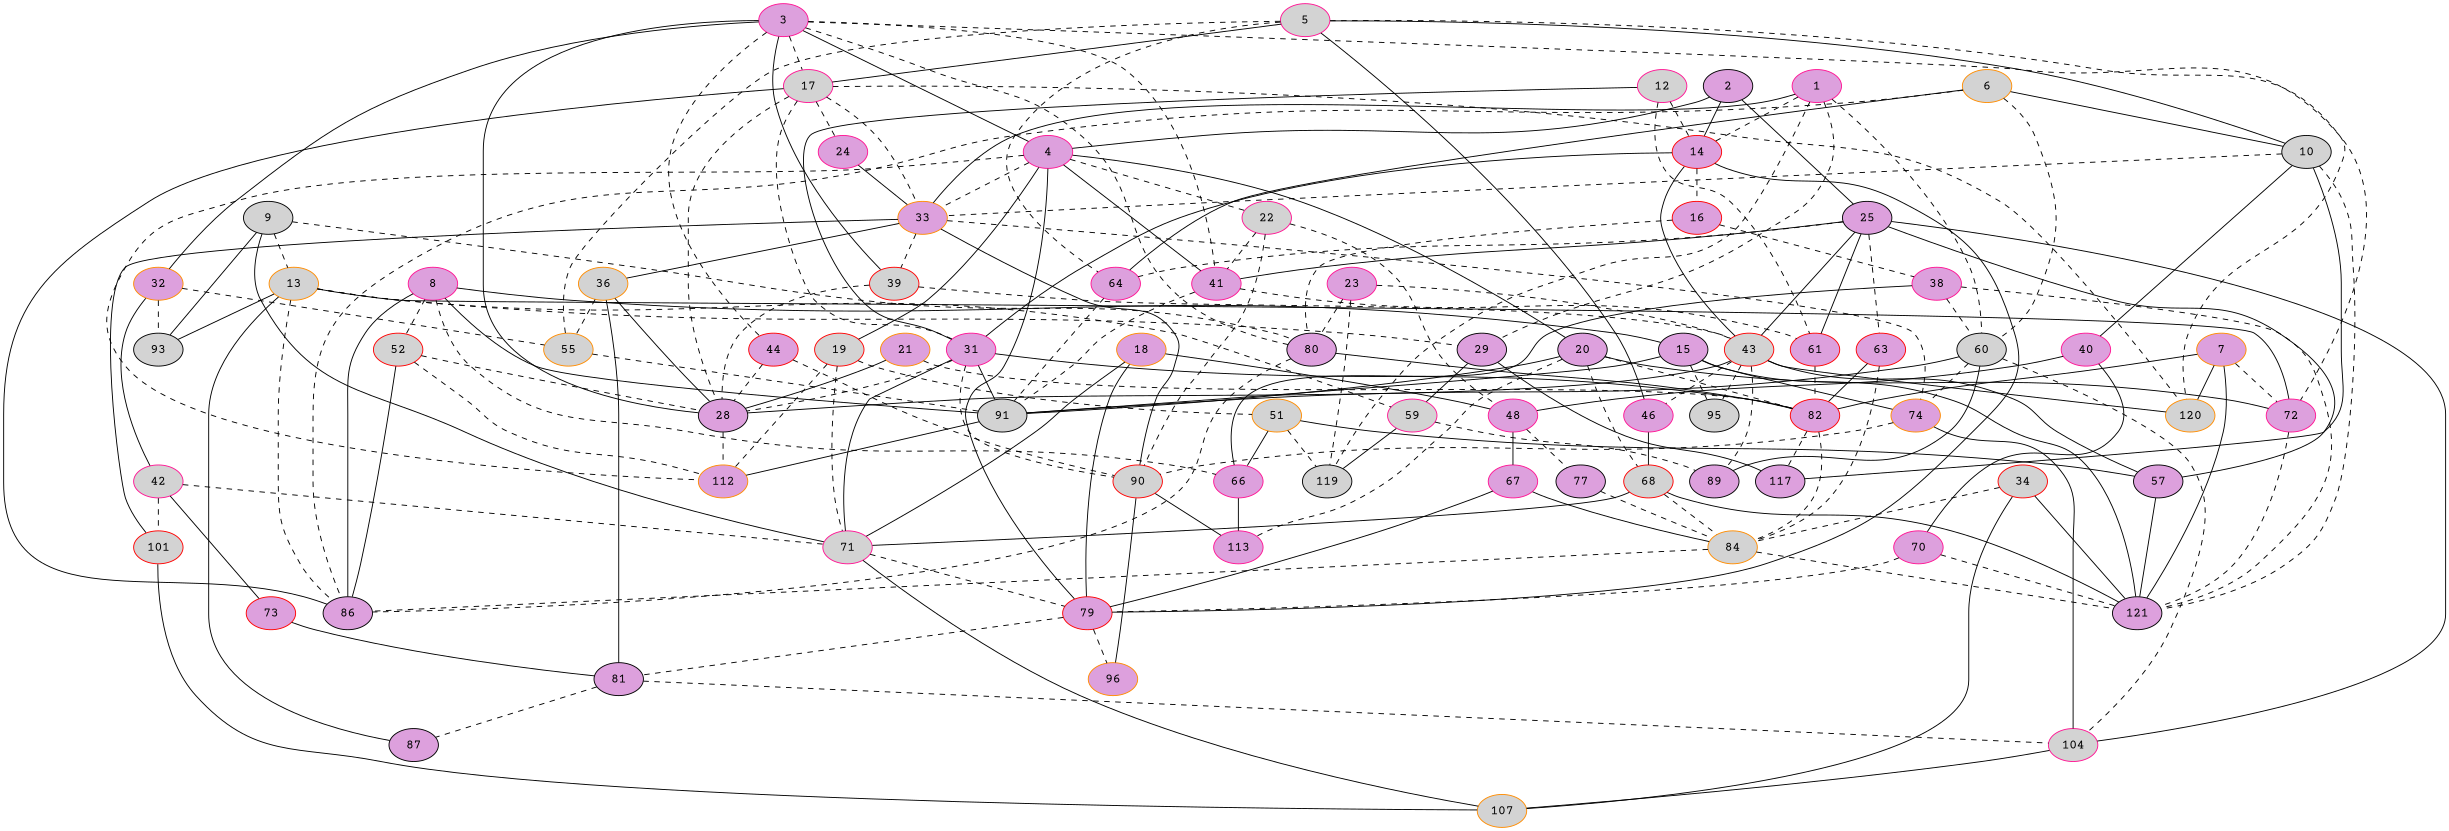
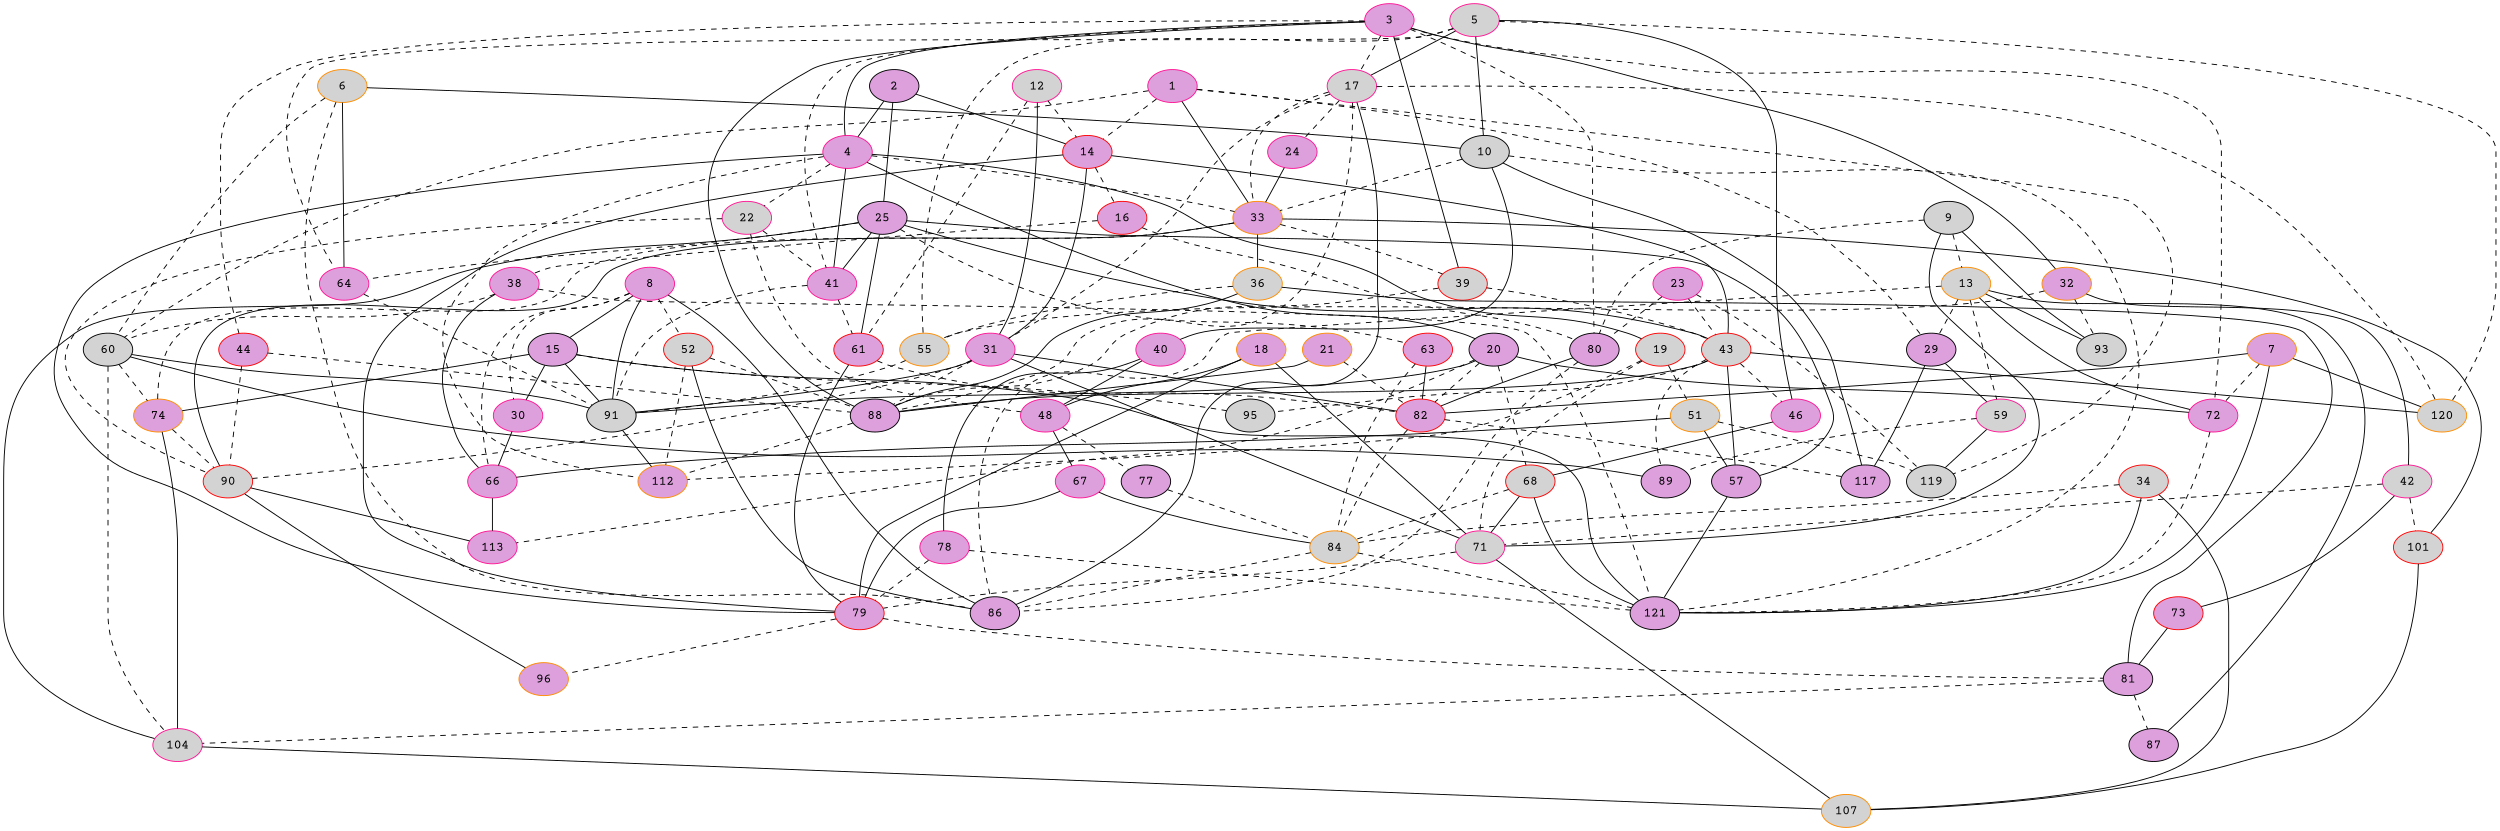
  graph {
    fontname="Courier Prime"
    node [color=deeppink fillcolor=plum fontname="Courier Prime" style=filled]
    edge [fontname="Courier Prime" style=dashed]
    1 [super="+108"]
    14 [color=red super="+124"]
    29 [color=black]
    33 [color=darkorange super="+70"]
    60 [color=black fillcolor=lightgrey super="+100"]
    119 [color=black fillcolor=lightgrey super="+123"]
    79 [color=red super="+83"]
    31 [super="+47"]
    16 [color=red]
    43 [color=red fillcolor=lightgrey super="+45"]
    117 [color=black]
    59 [fillcolor=lightgrey]
    39 [color=red fillcolor=lightgrey super="+54"]
    74 [color=darkorange super="+97"]
    90 [color=red fillcolor=lightgrey super="+92"]
    36 [color=darkorange fillcolor=lightgrey]
    101 [color=red fillcolor=lightgrey]
    91 [color=black fillcolor=lightgrey super="+111"]
    104 [fillcolor=lightgrey super="+106"]
    89 [color=black]
    4 [super="+58"]
    41 [super="+49"]
    19 [color=red fillcolor=lightgrey super="+27"]
    20 [color=black super="+37"]
    22 [fillcolor=lightgrey]
    112 [color=darkorange]
    2 [color=black]
    25 [color=black super="+114"]
    64
    61 [color=red super="+75"]
    57 [color=black super="+103"]
    63 [color=red super="+85"]
    3 [super="+53"]
    17 [fillcolor=lightgrey super="+65"]
    32 [color=darkorange super="+99"]
    44 [color=red]
    72 [super="+118"]
    80 [color=black]
-   88 [color=black super="+105" label=28]
+   88 [color=black super="+105"]
    120 [color=darkorange fillcolor=lightgrey]
    86 [color=black super="+98"]
    24
    55 [color=darkorange fillcolor=lightgrey]
    93 [color=black fillcolor=lightgrey]
    42 [fillcolor=lightgrey]
    121 [color=black super="+122"]
    82 [color=red super="+94"]
    71 [fillcolor=lightgrey super="+110"]
    51 [color=darkorange fillcolor=lightgrey]
    68 [color=red fillcolor=lightgrey]
    113
    48 [super="+56"]
    81 [color=black]
    96 [color=darkorange]
    5 [fillcolor=lightgrey super="+50"]
    10 [color=black fillcolor=lightgrey super="+109"]
    46
    40 [super="+115"]
    6 [color=darkorange fillcolor=lightgrey super="+35"]
    7 [color=darkorange super="+76"]
    84 [color=darkorange fillcolor=lightgrey super="+102"]
    8 [super="+11"]
    15 [color=black super="+116"]
+   30
    52 [color=red fillcolor=lightgrey super="+69"]
    66
    95 [color=black fillcolor=lightgrey]
    9 [color=black fillcolor=lightgrey super="+26"]
    13 [color=darkorange fillcolor=lightgrey super="+28"]
    87 [color=black]
    107 [color=darkorange fillcolor=lightgrey]
-   78 [label=70]
+   78
    12 [fillcolor=lightgrey super="+62"]
    38
    67
    77 [color=black]
    18 [color=darkorange]
    21 [color=darkorange]
    23
    73 [color=red]
    34 [color=red fillcolor=lightgrey]
    1 -- 14
    1 -- 29
    1 -- 33 [style=solid]
    1 -- 60
    1 -- 119
    14 -- 79 [style=solid]
    14 -- 31 [style=solid]
    14 -- 16
    14 -- 43 [style=solid]
    29 -- 117 [style=solid]
    29 -- 59 [style=solid]
    33 -- 39
    33 -- 74
    33 -- 90 [style=solid]
    33 -- 36 [style=solid]
    33 -- 101 [style=solid]
    60 -- 74
    60 -- 91 [style=solid weight=2]
    60 -- 104
    60 -- 89 [style=solid weight=2]
    79 -- 81
    79 -- 96
    31 -- 90
    31 -- 91 [style=solid]
    31 -- 88
    31 -- 82 [style=solid]
    31 -- 71 [style=solid]
    16 -- 80
    16 -- 38
    43 -- 89
    43 -- 57 [style=solid]
    43 -- 88 [style=solid]
    43 -- 120 [style=solid]
    43 -- 46
    43 -- 95
    59 -- 119 [style=solid]
    59 -- 89
    39 -- 43
    39 -- 88
    74 -- 90
    74 -- 104 [style=solid]
    90 -- 113 [style=solid]
    90 -- 96 [style=solid]
    36 -- 88 [style=solid]
    36 -- 55
    36 -- 81 [style=solid]
    101 -- 107 [style=solid]
    91 -- 112 [style=solid]
    104 -- 107 [style=solid]
    4 -- 33
    4 -- 79 [style=solid]
    4 -- 41 [style=solid]
    4 -- 19 [style=solid]
    4 -- 20 [style=solid]
    4 -- 22
    4 -- 112
    41 -- 91
    41 -- 61
    19 -- 112
    19 -- 71 [weight=2]
    19 -- 51
    20 -- 91 [style=solid]
    20 -- 72 [style=solid]
    20 -- 82
    20 -- 68
    20 -- 113
    22 -- 90
    22 -- 41
    22 -- 48
    2 -- 14 [style=solid]
    2 -- 4 [style=solid]
    2 -- 25 [style=solid]
    25 -- 43 [style=solid]
    25 -- 104 [style=solid]
    25 -- 41 [style=solid]
    25 -- 64
    25 -- 61 [style=solid]
    25 -- 57 [style=solid]
    25 -- 63
    64 -- 91
+   61 -- 79 [style=solid]
    61 -- 82
    57 -- 121 [style=solid]
    63 -- 82 [style=solid]
    63 -- 84
    3 -- 39 [style=solid]
    3 -- 4 [style=solid]
    3 -- 41
    3 -- 17
    3 -- 32 [style=solid weight=2]
    3 -- 44
    3 -- 72
    3 -- 80
    3 -- 88 [style=solid]
    17 -- 33
    17 -- 31
    17 -- 88
    17 -- 120
    17 -- 86 [style=solid]
    17 -- 24
    32 -- 55
    32 -- 93
    32 -- 42 [style=solid]
    44 -- 90
    44 -- 88
    72 -- 121
    80 -- 86
    80 -- 82 [style=solid]
    88 -- 112
    24 -- 33 [style=solid]
    55 -- 91
    42 -- 101
    42 -- 71
    42 -- 73 [style=solid]
    82 -- 117
    82 -- 84
    71 -- 79
    71 -- 107 [style=solid]
    51 -- 119 [weight=2]
    51 -- 57 [style=solid]
    51 -- 66 [style=solid]
    68 -- 121 [style=solid]
    68 -- 71 [style=solid]
    68 -- 84
    48 -- 67 [style=solid]
    48 -- 77
    81 -- 104
    81 -- 87
    5 -- 64
    5 -- 17 [style=solid]
    5 -- 120
    5 -- 55
    5 -- 10 [style=solid]
    5 -- 46 [style=solid]
    10 -- 33
    10 -- 117 [style=solid]
    10 -- 121
    10 -- 40 [style=solid]
    46 -- 68 [style=solid]
    40 -- 48 [style=solid]
    40 -- 78 [style=solid]
    6 -- 60
    6 -- 64 [style=solid]
    6 -- 86
    6 -- 10 [style=solid]
    7 -- 72
    7 -- 120 [style=solid]
    7 -- 121 [style=solid]
    7 -- 82 [style=solid]
    84 -- 86
    84 -- 121
    8 -- 91 [style=solid]
    8 -- 86 [style=solid]
    8 -- 15 [style=solid]
+   8 -- 30
    8 -- 52
    8 -- 66
    15 -- 74 [style=solid]
    15 -- 91 [style=solid]
    15 -- 121 [style=solid]
+   15 -- 30 [style=solid]
    15 -- 95
+   30 -- 66 [style=solid]
    52 -- 112
    52 -- 88
    52 -- 86 [style=solid]
    66 -- 113 [style=solid]
    9 -- 80
    9 -- 93 [style=solid]
    9 -- 71 [style=solid]
    9 -- 13
    13 -- 29
    13 -- 59
    13 -- 72 [style=solid]
    13 -- 86
    13 -- 93 [style=solid]
    13 -- 87 [style=solid]
    78 -- 79
    78 -- 121
    12 -- 14
    12 -- 31 [style=solid]
    12 -- 61
    38 -- 60
    38 -- 121
    38 -- 66 [style=solid]
    67 -- 79 [style=solid]
    67 -- 84 [style=solid]
    77 -- 84
    18 -- 79 [style=solid]
    18 -- 71 [style=solid]
    18 -- 48 [style=solid]
    21 -- 88 [style=solid]
    21 -- 82
    23 -- 119
    23 -- 43
    23 -- 80
    73 -- 81 [style=solid]
    34 -- 121 [style=solid]
    34 -- 84
    34 -- 107 [style=solid]
  }
